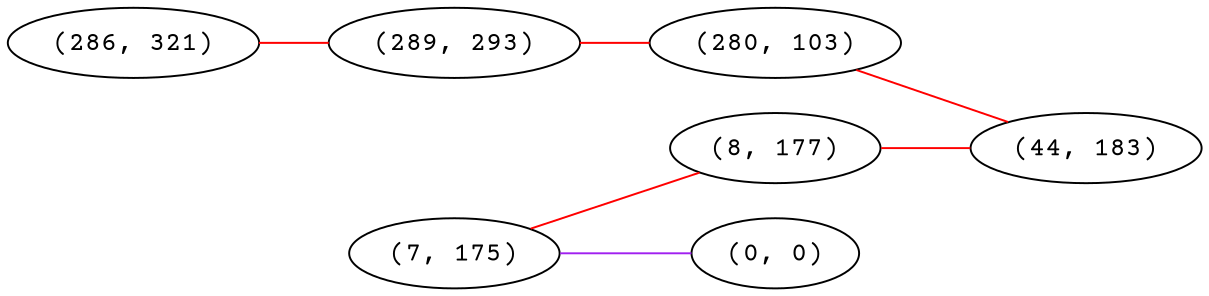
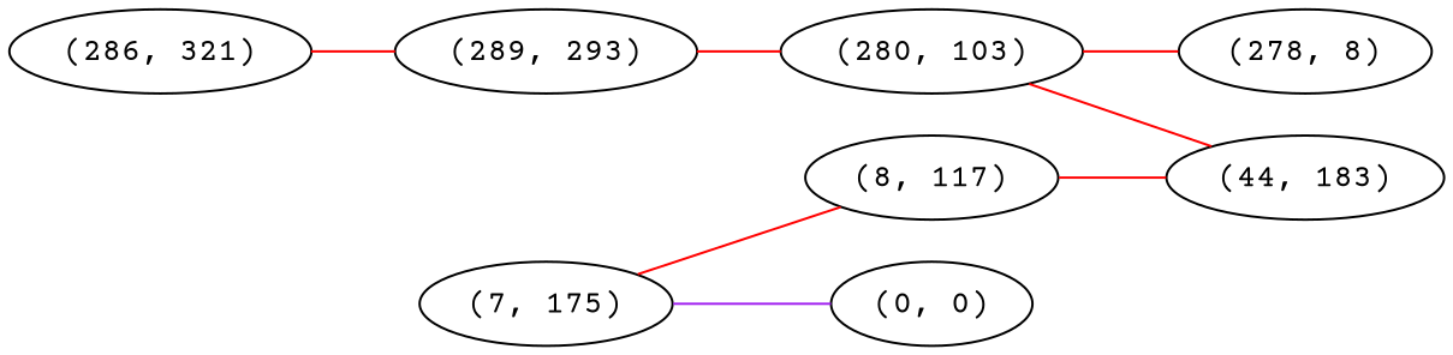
  graph {
    fontname="Courier Prime"
    rankdir=LR
    node [fontname="Courier Prime"]
    edge [color=red fontname="Courier Prime" weight=1]
    "(286, 321)"
    "(289, 293)"
    n3 [label="(280, 103)"]
-   "(8, 177)"
+   "(8, 177)" [label="(8, 117)"]
    "(44, 183)"
    "(7, 175)"
    "(0, 0)"
+   "(278, 8)"
    "(286, 321)" -- "(289, 293)"
    "(289, 293)" -- n3
    n3 -- "(44, 183)"
+   n3 -- "(278, 8)"
    "(8, 177)" -- "(44, 183)"
    "(7, 175)" -- "(8, 177)"
    "(7, 175)" -- "(0, 0)" [color=purple weight=4]
  }
